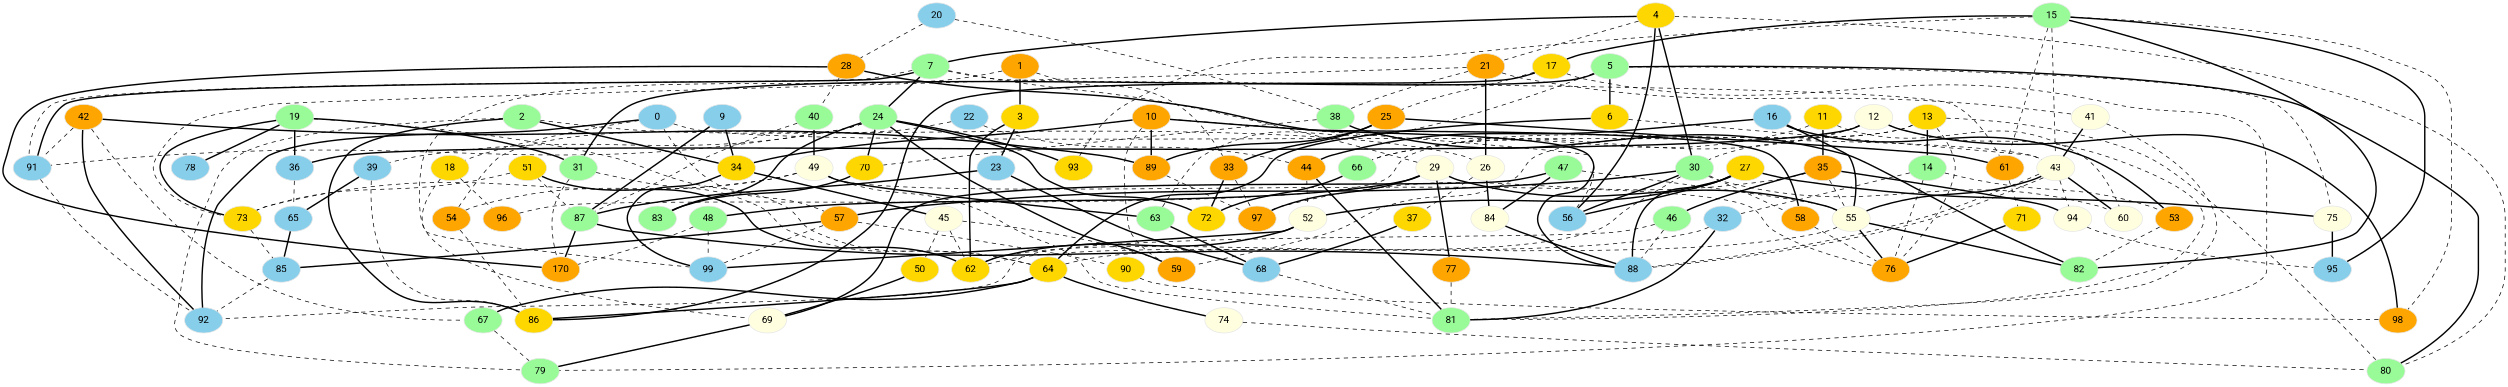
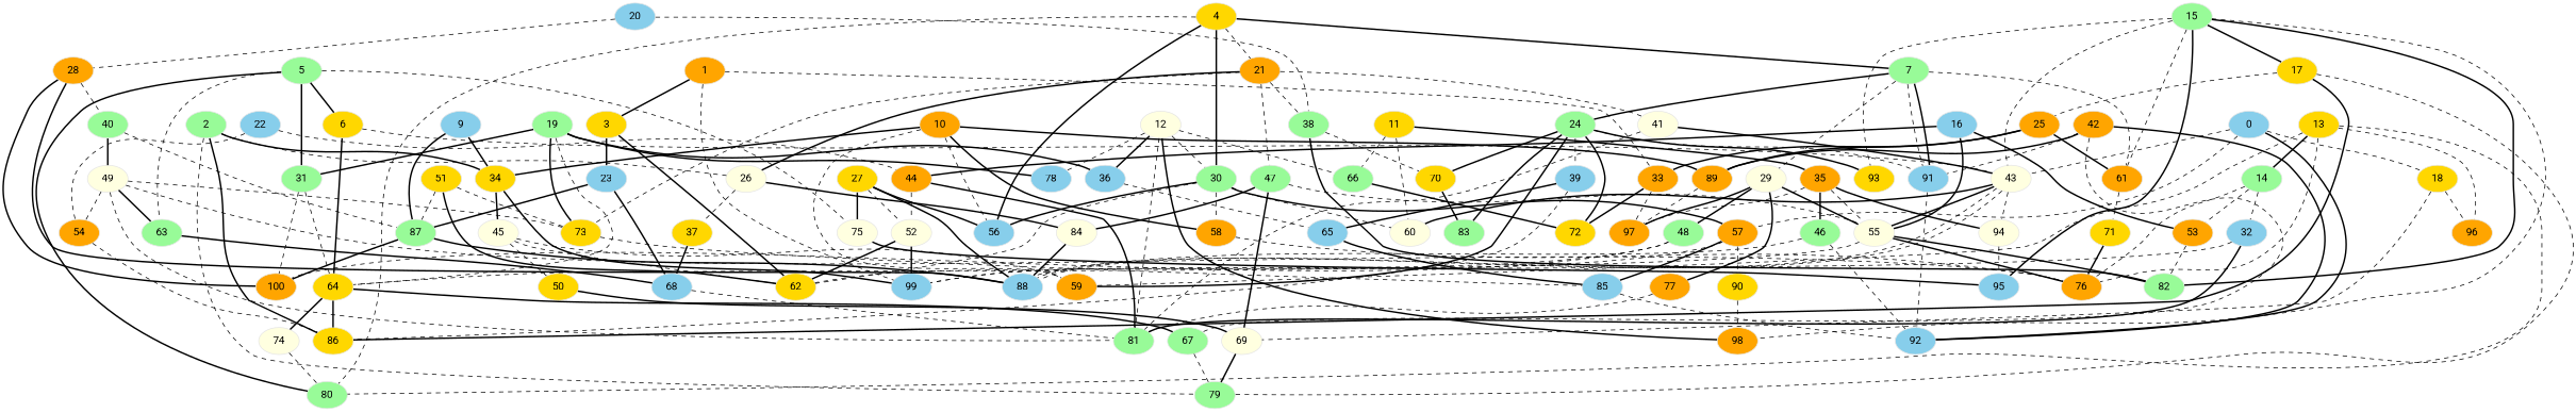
  graph {
    fontname=Roboto
    node [color=gray90 fillcolor=palegreen fontname=Roboto style=filled]
    edge [fontname=Roboto style=dashed]
    3 [fillcolor=gold]
    1 [fillcolor=orange]
    33 [fillcolor=orange]
    99 [fillcolor=skyblue]
    23 [fillcolor=skyblue]
    62 [fillcolor=gold]
    72 [fillcolor=gold]
    97 [fillcolor=orange]
    2
    26 [fillcolor=lightyellow]
    34 [fillcolor=gold]
    79
    86 [fillcolor=gold]
    37 [fillcolor=gold]
    84 [fillcolor=lightyellow]
    45 [fillcolor=lightyellow]
    87
    68 [fillcolor=skyblue]
    4 [fillcolor=gold]
    7
    21 [fillcolor=orange]
    30
    56 [fillcolor=skyblue]
    80
    24
    29 [fillcolor=lightyellow]
    61 [fillcolor=orange]
    91 [fillcolor=skyblue]
    73 [fillcolor=gold]
    38
    41 [fillcolor=lightyellow]
    47
    57 [fillcolor=orange]
    58 [fillcolor=orange]
    60 [fillcolor=lightyellow]
    5
    6 [fillcolor=gold]
    31
    63
    75 [fillcolor=lightyellow]
    43 [fillcolor=lightyellow]
    64 [fillcolor=gold]
-   100 [fillcolor=orange label=170]
+   100 [fillcolor=orange]
    95 [fillcolor=skyblue]
    55 [fillcolor=lightyellow]
    88 [fillcolor=skyblue]
    94 [fillcolor=lightyellow]
    67
    74 [fillcolor=lightyellow]
    59 [fillcolor=orange]
    93 [fillcolor=gold]
    39 [fillcolor=skyblue]
    70 [fillcolor=gold]
    83
    48
    77 [fillcolor=orange]
    71 [fillcolor=gold]
    92 [fillcolor=skyblue]
    n59 [fillcolor=skyblue label=0]
    18 [fillcolor=gold]
    96 [fillcolor=orange]
    69 [fillcolor=lightyellow]
    85 [fillcolor=skyblue]
    90 [fillcolor=gold]
    9 [fillcolor=skyblue]
    10 [fillcolor=orange]
    89 [fillcolor=orange]
    76 [fillcolor=orange]
    11 [fillcolor=gold]
    35 [fillcolor=orange]
    66
    46
    12 [fillcolor=lightyellow]
    36 [fillcolor=skyblue]
    78 [fillcolor=skyblue]
    81
    98 [fillcolor=orange]
    65 [fillcolor=skyblue]
    13 [fillcolor=gold]
    14
    32 [fillcolor=skyblue]
    53 [fillcolor=orange]
    82
    15
    17 [fillcolor=gold]
    25 [fillcolor=orange]
    16 [fillcolor=skyblue]
    44 [fillcolor=orange]
    52 [fillcolor=lightyellow]
    19
    20 [fillcolor=skyblue]
    28 [fillcolor=orange]
    40
    22 [fillcolor=skyblue]
    54 [fillcolor=orange]
    27 [fillcolor=gold]
    49 [fillcolor=lightyellow]
    50 [fillcolor=gold]
    42 [fillcolor=orange]
    51 [fillcolor=gold]
    3 -- 23 [style=bold]
    3 -- 62 [style=bold]
    1 -- 3 [style=bold]
    1 -- 33
    1 -- 99
    33 -- 72 [style=bold]
    33 -- 97
    23 -- 87 [style=bold]
    23 -- 68 [style=bold]
    2 -- 26
    2 -- 34 [style=bold]
    2 -- 79
    2 -- 86 [style=bold]
    26 -- 37
    26 -- 84 [style=bold]
    34 -- 99 [style=bold]
    34 -- 45 [style=bold]
    37 -- 68 [style=bold]
    84 -- 88 [style=bold]
    45 -- 62
    45 -- 59
    45 -- 50
    87 -- 100 [style=bold]
    87 -- 88 [style=bold]
    68 -- 81
    4 -- 7 [style=bold]
    4 -- 21
    4 -- 30 [style=bold]
    4 -- 56 [style=bold]
    4 -- 80
    7 -- 24 [style=bold]
    7 -- 29
    7 -- 61
    7 -- 91
    7 -- 91 [style=bold]
    21 -- 26 [style=bold]
    21 -- 73
    21 -- 38
    21 -- 41
+   21 -- 47
    30 -- 62
    30 -- 56 [style=bold]
    30 -- 57 [style=bold]
    30 -- 58
    30 -- 60
    24 -- 72 [style=bold]
    24 -- 91
    24 -- 59 [style=bold]
    24 -- 93 [style=bold]
    24 -- 39
    24 -- 70 [style=bold]
    24 -- 83 [style=bold]
    29 -- 97 [style=bold]
    29 -- 55 [style=bold]
    29 -- 48 [style=bold]
    29 -- 77 [style=bold]
    61 -- 71
    91 -- 92
    73 -- 85
    38 -- 70
    38 -- 82 [style=bold]
    41 -- 43 [style=bold]
    41 -- 81
    47 -- 84 [style=bold]
    47 -- 55
    47 -- 69 [style=bold]
    57 -- 99
    57 -- 85 [style=bold]
    57 -- 90
    58 -- 76
    5 -- 80 [style=bold]
    5 -- 6 [style=bold]
    5 -- 31 [style=bold]
    5 -- 63
    5 -- 75
    6 -- 43
    6 -- 64 [style=bold]
    31 -- 64
    31 -- 100
    63 -- 68 [style=bold]
    75 -- 95 [style=bold]
    43 -- 60 [style=bold]
    43 -- 55 [style=bold]
    43 -- 88
    43 -- 88
    43 -- 94
    64 -- 86 [style=bold]
    64 -- 67 [style=bold]
    64 -- 74 [style=bold]
    55 -- 64
    55 -- 76 [style=bold]
    55 -- 82 [style=bold]
    94 -- 95
    67 -- 79
    74 -- 80
    39 -- 86
    39 -- 65 [style=bold]
    70 -- 83 [style=bold]
    48 -- 99
    48 -- 100
    77 -- 81
    71 -- 76 [style=bold]
    n59 -- 57
    n59 -- 43
    n59 -- 92 [style=bold]
    n59 -- 18
    18 -- 96
    18 -- 69
    69 -- 79 [style=bold]
    85 -- 92
    90 -- 98
    9 -- 34 [style=bold]
    9 -- 87 [style=bold]
    10 -- 34 [style=bold]
    10 -- 56
    10 -- 58 [style=bold]
    10 -- 59
    10 -- 89 [style=bold]
    89 -- 97
    11 -- 60
    11 -- 35 [style=bold]
    11 -- 66
    35 -- 97
    35 -- 55
    35 -- 94 [style=bold]
    35 -- 46 [style=bold]
    66 -- 72 [style=bold]
    46 -- 88
    46 -- 92
    12 -- 30
    12 -- 66
    12 -- 36 [style=bold]
+   12 -- 78
    12 -- 81
    12 -- 98 [style=bold]
    36 -- 65
    65 -- 85 [style=bold]
    13 -- 80
    13 -- 59
    13 -- 96
    13 -- 76
    13 -- 14 [style=bold]
    14 -- 76
    14 -- 32
    14 -- 53
    32 -- 62
    32 -- 81 [style=bold]
    53 -- 82
    15 -- 61
    15 -- 43
    15 -- 95 [style=bold]
    15 -- 93
    15 -- 98
    15 -- 82 [style=bold]
    15 -- 17 [style=bold]
    17 -- 79
    17 -- 86 [style=bold]
    17 -- 25
    25 -- 33 [style=bold]
    25 -- 61 [style=bold]
    25 -- 89 [style=bold]
    16 -- 55 [style=bold]
    16 -- 53 [style=bold]
    16 -- 44 [style=bold]
    44 -- 81 [style=bold]
    44 -- 52
    52 -- 99 [style=bold]
    52 -- 62 [style=bold]
    19 -- 73 [style=bold]
    19 -- 31 [style=bold]
    19 -- 64
    19 -- 36 [style=bold]
    19 -- 78 [style=bold]
    20 -- 38
    20 -- 28
    28 -- 100 [style=bold]
    28 -- 88 [style=bold]
    28 -- 40
    40 -- 87
    40 -- 49 [style=bold]
    22 -- 44
    22 -- 54
    54 -- 86
    27 -- 56 [style=bold]
    27 -- 75 [style=bold]
    27 -- 88 [style=bold]
-   27 -- 52 [style=bold]
+   27 -- 52
    49 -- 73
    49 -- 63 [style=bold]
    49 -- 76
    49 -- 81
    49 -- 54
    50 -- 69 [style=bold]
    42 -- 91
    42 -- 67
    42 -- 92 [style=bold]
    42 -- 89 [style=bold]
    51 -- 62 [style=bold]
    51 -- 87
    51 -- 73
  }
